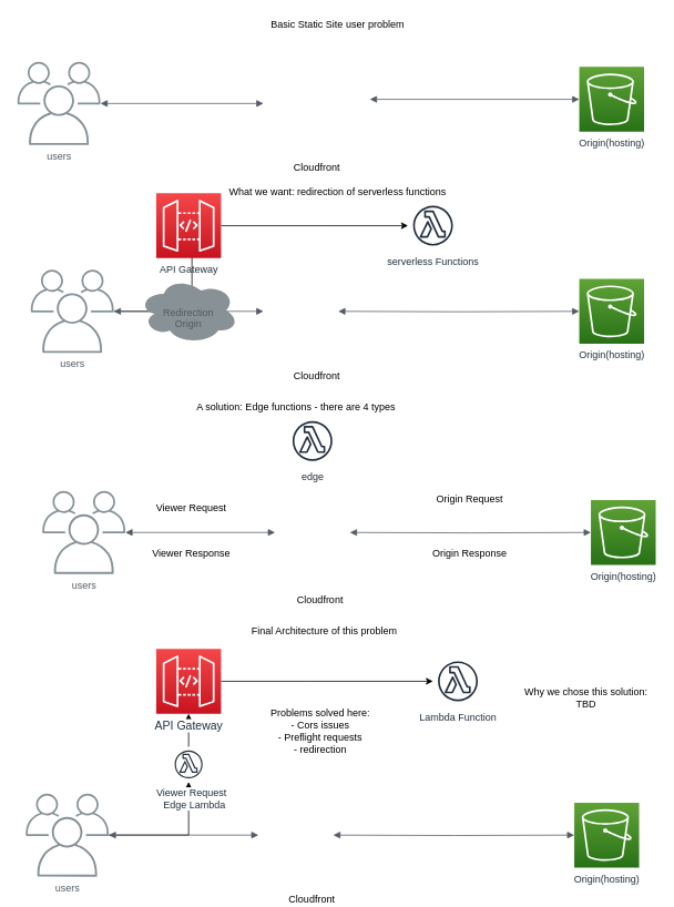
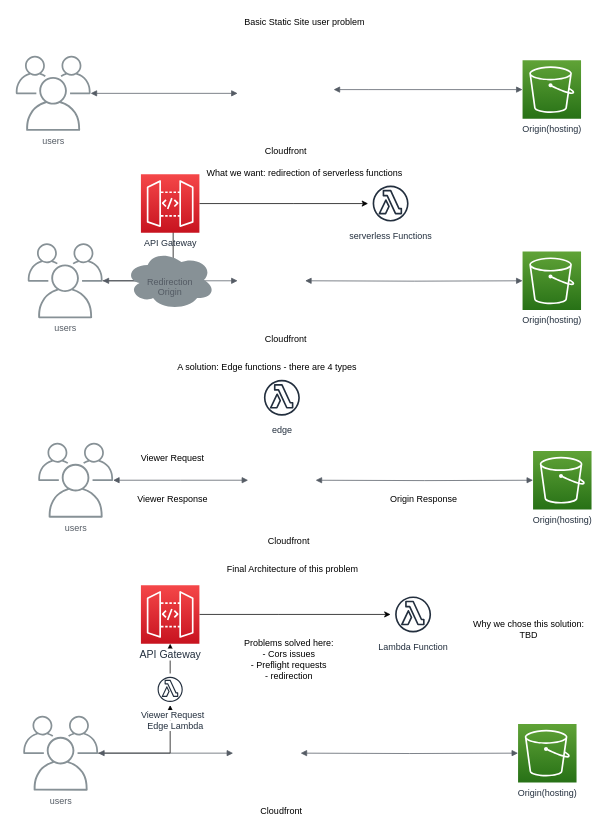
  <mxCell id="0" />
  <mxCell id="1" parent="0" />
  <mxCell id="2" value="users" style="outlineConnect=0;gradientColor=none;fontColor=#545B64;strokeColor=none;fillColor=#879196;dashed=0;verticalLabelPosition=bottom;verticalAlign=top;align=center;html=1;fontSize=12;fontStyle=0;aspect=fixed;shape=mxgraph.aws4.illustration_users;pointerEvents=1" parent="1" vertex="1"><mxGeometry x="20" y="74" width="100" height="100" as="geometry" /></mxCell>
  <mxCell id="3" value="Cloudfront" style="shape=image;html=1;verticalAlign=top;verticalLabelPosition=bottom;labelBackgroundColor=#ffffff;imageAspect=0;aspect=fixed;image=https://cdn2.iconfinder.com/data/icons/amazon-aws-stencils/100/Storage__Content_Delivery_Amazon_CloudFront-128.png" parent="1" vertex="1"><mxGeometry x="316" y="60" width="128" height="128" as="geometry" /></mxCell>
  <mxCell id="4" value="" style="edgeStyle=orthogonalEdgeStyle;html=1;endArrow=block;elbow=vertical;startArrow=block;startFill=1;endFill=1;strokeColor=#545B64;rounded=0;entryX=0;entryY=0.5;entryDx=0;entryDy=0;" parent="1" source="2" target="3" edge="1"><mxGeometry width="100" relative="1" as="geometry"><mxPoint x="130" y="210" as="sourcePoint" /><mxPoint x="230" y="210" as="targetPoint" /><Array as="points" /></mxGeometry></mxCell>
  <mxCell id="5" value="Origin(hosting)" style="points=[[0,0,0],[0.25,0,0],[0.5,0,0],[0.75,0,0],[1,0,0],[0,1,0],[0.25,1,0],[0.5,1,0],[0.75,1,0],[1,1,0],[0,0.25,0],[0,0.5,0],[0,0.75,0],[1,0.25,0],[1,0.5,0],[1,0.75,0]];outlineConnect=0;fontColor=#232F3E;gradientColor=#60A337;gradientDirection=north;fillColor=#277116;strokeColor=#ffffff;dashed=0;verticalLabelPosition=bottom;verticalAlign=top;align=center;html=1;fontSize=12;fontStyle=0;aspect=fixed;shape=mxgraph.aws4.resourceIcon;resIcon=mxgraph.aws4.s3;" parent="1" vertex="1"><mxGeometry x="696" y="80" width="78" height="78" as="geometry" /></mxCell>
  <mxCell id="6" value="" style="edgeStyle=orthogonalEdgeStyle;html=1;endArrow=block;elbow=vertical;startArrow=block;startFill=1;endFill=1;strokeColor=#545B64;rounded=0;" parent="1" source="3" target="5" edge="1"><mxGeometry width="100" relative="1" as="geometry"><mxPoint x="400" y="190" as="sourcePoint" /><mxPoint x="660" y="180" as="targetPoint" /><Array as="points"><mxPoint x="490" y="119" /><mxPoint x="490" y="119" /></Array></mxGeometry></mxCell>
  <mxCell id="7" value="" style="edgeStyle=orthogonalEdgeStyle;rounded=0;orthogonalLoop=1;jettySize=auto;html=1;entryX=0.5;entryY=1;entryDx=0;entryDy=0;entryPerimeter=0;" parent="1" source="8" target="14" edge="1"><mxGeometry relative="1" as="geometry"><mxPoint x="270" y="320" as="targetPoint" /><Array as="points"><mxPoint x="230" y="374" /><mxPoint x="230" y="288" /></Array></mxGeometry></mxCell>
  <mxCell id="8" value="users" style="outlineConnect=0;gradientColor=none;fontColor=#545B64;strokeColor=none;fillColor=#879196;dashed=0;verticalLabelPosition=bottom;verticalAlign=top;align=center;html=1;fontSize=12;fontStyle=0;aspect=fixed;shape=mxgraph.aws4.illustration_users;pointerEvents=1" parent="1" vertex="1"><mxGeometry x="36" y="324" width="100" height="100" as="geometry" /></mxCell>
  <mxCell id="9" value="Cloudfront" style="shape=image;html=1;verticalAlign=top;verticalLabelPosition=bottom;labelBackgroundColor=#ffffff;imageAspect=0;aspect=fixed;image=https://cdn2.iconfinder.com/data/icons/amazon-aws-stencils/100/Storage__Content_Delivery_Amazon_CloudFront-128.png" parent="1" vertex="1"><mxGeometry x="316" y="310" width="128" height="128" as="geometry" /></mxCell>
  <mxCell id="10" value="" style="edgeStyle=orthogonalEdgeStyle;html=1;endArrow=block;elbow=vertical;startArrow=block;startFill=1;endFill=1;strokeColor=#545B64;rounded=0;entryX=0;entryY=0.5;entryDx=0;entryDy=0;" parent="1" source="8" target="9" edge="1"><mxGeometry width="100" relative="1" as="geometry"><mxPoint x="136" y="394" as="sourcePoint" /><mxPoint x="236" y="394" as="targetPoint" /><Array as="points" /></mxGeometry></mxCell>
  <mxCell id="11" value="Origin(hosting)" style="points=[[0,0,0],[0.25,0,0],[0.5,0,0],[0.75,0,0],[1,0,0],[0,1,0],[0.25,1,0],[0.5,1,0],[0.75,1,0],[1,1,0],[0,0.25,0],[0,0.5,0],[0,0.75,0],[1,0.25,0],[1,0.5,0],[1,0.75,0]];outlineConnect=0;fontColor=#232F3E;gradientColor=#60A337;gradientDirection=north;fillColor=#277116;strokeColor=#ffffff;dashed=0;verticalLabelPosition=bottom;verticalAlign=top;align=center;html=1;fontSize=12;fontStyle=0;aspect=fixed;shape=mxgraph.aws4.resourceIcon;resIcon=mxgraph.aws4.s3;" parent="1" vertex="1"><mxGeometry x="696" y="335" width="78" height="78" as="geometry" /></mxCell>
  <mxCell id="12" value="" style="edgeStyle=orthogonalEdgeStyle;html=1;endArrow=block;elbow=vertical;startArrow=block;startFill=1;endFill=1;strokeColor=#545B64;rounded=0;" parent="1" target="11" edge="1"><mxGeometry width="100" relative="1" as="geometry"><mxPoint x="406" y="374" as="sourcePoint" /><mxPoint x="666" y="364" as="targetPoint" /></mxGeometry></mxCell>
  <mxCell id="13" value="" style="edgeStyle=orthogonalEdgeStyle;rounded=0;orthogonalLoop=1;jettySize=auto;html=1;" parent="1" source="14" target="24" edge="1"><mxGeometry relative="1" as="geometry"><Array as="points"><mxPoint x="390" y="271" /><mxPoint x="390" y="271" /></Array></mxGeometry></mxCell>
  <mxCell id="14" value="API Gateway" style="points=[[0,0,0],[0.25,0,0],[0.5,0,0],[0.75,0,0],[1,0,0],[0,1,0],[0.25,1,0],[0.5,1,0],[0.75,1,0],[1,1,0],[0,0.25,0],[0,0.5,0],[0,0.75,0],[1,0.25,0],[1,0.5,0],[1,0.75,0]];outlineConnect=0;fontColor=#232F3E;gradientColor=#F54749;gradientDirection=north;fillColor=#C7131F;strokeColor=#ffffff;dashed=0;verticalLabelPosition=bottom;verticalAlign=top;align=center;html=1;fontSize=12;fontStyle=0;aspect=fixed;shape=mxgraph.aws4.resourceIcon;resIcon=mxgraph.aws4.api_gateway;" parent="1" vertex="1"><mxGeometry x="187" y="232" width="78" height="78" as="geometry" /></mxCell>
  <mxCell id="15" value="users" style="outlineConnect=0;gradientColor=none;fontColor=#545B64;strokeColor=none;fillColor=#879196;dashed=0;verticalLabelPosition=bottom;verticalAlign=top;align=center;html=1;fontSize=12;fontStyle=0;aspect=fixed;shape=mxgraph.aws4.illustration_users;pointerEvents=1" parent="1" vertex="1"><mxGeometry x="50" y="590" width="100" height="100" as="geometry" /></mxCell>
  <mxCell id="16" value="" style="edgeStyle=orthogonalEdgeStyle;html=1;endArrow=block;elbow=vertical;startArrow=block;startFill=1;endFill=1;strokeColor=#545B64;rounded=0;entryX=0;entryY=0.5;entryDx=0;entryDy=0;" parent="1" source="15" edge="1"><mxGeometry width="100" relative="1" as="geometry"><mxPoint x="150" y="660" as="sourcePoint" /><mxPoint x="330" y="640" as="targetPoint" /><Array as="points" /></mxGeometry></mxCell>
  <mxCell id="17" value="Origin(hosting)" style="points=[[0,0,0],[0.25,0,0],[0.5,0,0],[0.75,0,0],[1,0,0],[0,1,0],[0.25,1,0],[0.5,1,0],[0.75,1,0],[1,1,0],[0,0.25,0],[0,0.5,0],[0,0.75,0],[1,0.25,0],[1,0.5,0],[1,0.75,0]];outlineConnect=0;fontColor=#232F3E;gradientColor=#60A337;gradientDirection=north;fillColor=#277116;strokeColor=#ffffff;dashed=0;verticalLabelPosition=bottom;verticalAlign=top;align=center;html=1;fontSize=12;fontStyle=0;aspect=fixed;shape=mxgraph.aws4.resourceIcon;resIcon=mxgraph.aws4.s3;" parent="1" vertex="1"><mxGeometry x="710" y="601" width="78" height="78" as="geometry" /></mxCell>
  <mxCell id="18" value="" style="edgeStyle=orthogonalEdgeStyle;html=1;endArrow=block;elbow=vertical;startArrow=block;startFill=1;endFill=1;strokeColor=#545B64;rounded=0;" parent="1" target="17" edge="1"><mxGeometry width="100" relative="1" as="geometry"><mxPoint x="420" y="640" as="sourcePoint" /><mxPoint x="680" y="630" as="targetPoint" /></mxGeometry></mxCell>
  <mxCell id="19" value="Viewer Request" style="text;html=1;align=center;verticalAlign=middle;resizable=0;points=[];autosize=1;strokeColor=none;" parent="1" vertex="1"><mxGeometry x="179" y="601" width="100" height="20" as="geometry" /></mxCell>
  <mxCell id="20" value="Viewer Response" style="text;html=1;align=center;verticalAlign=middle;resizable=0;points=[];autosize=1;strokeColor=none;" parent="1" vertex="1"><mxGeometry x="174" y="656" width="110" height="20" as="geometry" /></mxCell>
- <mxCell id="21" value="Origin Request" style="text;html=1;align=center;verticalAlign=middle;resizable=0;points=[];autosize=1;strokeColor=none;" parent="1" vertex="1"><mxGeometry x="514" y="590" width="100" height="20" as="geometry" /></mxCell>
  <mxCell id="22" value="Origin Response" style="text;html=1;align=center;verticalAlign=middle;resizable=0;points=[];autosize=1;strokeColor=none;" parent="1" vertex="1"><mxGeometry x="514" y="656" width="100" height="20" as="geometry" /></mxCell>
  <mxCell id="23" value="Cloudfront" style="shape=image;html=1;verticalAlign=top;verticalLabelPosition=bottom;labelBackgroundColor=#ffffff;imageAspect=0;aspect=fixed;image=https://cdn2.iconfinder.com/data/icons/amazon-aws-stencils/100/Storage__Content_Delivery_Amazon_CloudFront-128.png" parent="1" vertex="1"><mxGeometry x="320" y="580" width="128" height="128" as="geometry" /></mxCell>
  <mxCell id="24" value="serverless Functions" style="outlineConnect=0;fontColor=#232F3E;gradientColor=none;strokeColor=#232F3E;fillColor=#ffffff;dashed=0;verticalLabelPosition=bottom;verticalAlign=top;align=center;html=1;fontSize=12;fontStyle=0;aspect=fixed;shape=mxgraph.aws4.resourceIcon;resIcon=mxgraph.aws4.lambda_function;" parent="1" vertex="1"><mxGeometry x="490" y="241" width="60" height="60" as="geometry" /></mxCell>
  <mxCell id="25" value="edge" style="outlineConnect=0;fontColor=#232F3E;gradientColor=none;strokeColor=#232F3E;fillColor=#ffffff;dashed=0;verticalLabelPosition=bottom;verticalAlign=top;align=center;html=1;fontSize=12;fontStyle=0;aspect=fixed;shape=mxgraph.aws4.resourceIcon;resIcon=mxgraph.aws4.lambda_function;" parent="1" vertex="1"><mxGeometry x="345" y="500" width="60" height="60" as="geometry" /></mxCell>
  <mxCell id="26" value="" style="edgeStyle=orthogonalEdgeStyle;rounded=0;orthogonalLoop=1;jettySize=auto;html=1;entryX=0.5;entryY=1;entryDx=0;entryDy=0;entryPerimeter=0;startArrow=none;" parent="1" source="36" target="34" edge="1"><mxGeometry relative="1" as="geometry"><mxPoint x="264" y="950" as="targetPoint" /><Array as="points" /><mxPoint x="420" y="888" as="sourcePoint" /></mxGeometry></mxCell>
  <mxCell id="27" value="" style="edgeStyle=orthogonalEdgeStyle;rounded=0;orthogonalLoop=1;jettySize=auto;html=1;" parent="1" source="28" target="36" edge="1"><mxGeometry relative="1" as="geometry"><mxPoint x="120" y="900" as="targetPoint" /><Array as="points"><mxPoint x="226" y="1004" /></Array></mxGeometry></mxCell>
  <mxCell id="28" value="users" style="outlineConnect=0;gradientColor=none;fontColor=#545B64;strokeColor=none;fillColor=#879196;dashed=0;verticalLabelPosition=bottom;verticalAlign=top;align=center;html=1;fontSize=12;fontStyle=0;aspect=fixed;shape=mxgraph.aws4.illustration_users;pointerEvents=1" parent="1" vertex="1"><mxGeometry x="30" y="954" width="100" height="100" as="geometry" /></mxCell>
  <mxCell id="29" value="Cloudfront" style="shape=image;html=1;verticalAlign=top;verticalLabelPosition=bottom;labelBackgroundColor=#ffffff;imageAspect=0;aspect=fixed;image=https://cdn2.iconfinder.com/data/icons/amazon-aws-stencils/100/Storage__Content_Delivery_Amazon_CloudFront-128.png" parent="1" vertex="1"><mxGeometry x="310" y="940" width="128" height="128" as="geometry" /></mxCell>
  <mxCell id="30" value="" style="edgeStyle=orthogonalEdgeStyle;html=1;endArrow=block;elbow=vertical;startArrow=block;startFill=1;endFill=1;strokeColor=#545B64;rounded=0;entryX=0;entryY=0.5;entryDx=0;entryDy=0;" parent="1" source="28" target="29" edge="1"><mxGeometry width="100" relative="1" as="geometry"><mxPoint x="130" y="1024" as="sourcePoint" /><mxPoint x="230" y="1024" as="targetPoint" /><Array as="points" /></mxGeometry></mxCell>
  <mxCell id="31" value="Origin(hosting)" style="points=[[0,0,0],[0.25,0,0],[0.5,0,0],[0.75,0,0],[1,0,0],[0,1,0],[0.25,1,0],[0.5,1,0],[0.75,1,0],[1,1,0],[0,0.25,0],[0,0.5,0],[0,0.75,0],[1,0.25,0],[1,0.5,0],[1,0.75,0]];outlineConnect=0;fontColor=#232F3E;gradientColor=#60A337;gradientDirection=north;fillColor=#277116;strokeColor=#ffffff;dashed=0;verticalLabelPosition=bottom;verticalAlign=top;align=center;html=1;fontSize=12;fontStyle=0;aspect=fixed;shape=mxgraph.aws4.resourceIcon;resIcon=mxgraph.aws4.s3;" parent="1" vertex="1"><mxGeometry x="690" y="965" width="78" height="78" as="geometry" /></mxCell>
  <mxCell id="32" value="" style="edgeStyle=orthogonalEdgeStyle;html=1;endArrow=block;elbow=vertical;startArrow=block;startFill=1;endFill=1;strokeColor=#545B64;rounded=0;" parent="1" target="31" edge="1"><mxGeometry width="100" relative="1" as="geometry"><mxPoint x="400" y="1004" as="sourcePoint" /><mxPoint x="660" y="994" as="targetPoint" /></mxGeometry></mxCell>
  <mxCell id="33" value="" style="edgeStyle=orthogonalEdgeStyle;rounded=0;orthogonalLoop=1;jettySize=auto;html=1;" parent="1" source="34" target="35" edge="1"><mxGeometry relative="1" as="geometry"><Array as="points"><mxPoint x="370" y="819" /><mxPoint x="370" y="819" /></Array></mxGeometry></mxCell>
  <mxCell id="34" value="&lt;font style=&quot;font-size: 14px ; background-color: rgb(255 , 255 , 255)&quot;&gt;API Gateway&lt;/font&gt;" style="points=[[0,0,0],[0.25,0,0],[0.5,0,0],[0.75,0,0],[1,0,0],[0,1,0],[0.25,1,0],[0.5,1,0],[0.75,1,0],[1,1,0],[0,0.25,0],[0,0.5,0],[0,0.75,0],[1,0.25,0],[1,0.5,0],[1,0.75,0]];outlineConnect=0;fontColor=#232F3E;gradientColor=#F54749;gradientDirection=north;fillColor=#C7131F;strokeColor=#ffffff;dashed=0;verticalLabelPosition=bottom;verticalAlign=top;align=center;html=1;fontSize=12;fontStyle=0;aspect=fixed;shape=mxgraph.aws4.resourceIcon;resIcon=mxgraph.aws4.api_gateway;" parent="1" vertex="1"><mxGeometry x="187" y="780" width="78" height="78" as="geometry" /></mxCell>
  <mxCell id="35" value="Lambda Function" style="outlineConnect=0;fontColor=#232F3E;gradientColor=none;strokeColor=#232F3E;fillColor=#ffffff;dashed=0;verticalLabelPosition=bottom;verticalAlign=top;align=center;html=1;fontSize=12;fontStyle=0;aspect=fixed;shape=mxgraph.aws4.resourceIcon;resIcon=mxgraph.aws4.lambda_function;" parent="1" vertex="1"><mxGeometry x="520" y="789" width="60" height="60" as="geometry" /></mxCell>
  <mxCell id="36" value="&lt;span style=&quot;background-color: rgb(255 , 255 , 255)&quot;&gt;&amp;nbsp; Viewer Request&lt;br&gt;&amp;nbsp; &amp;nbsp; Edge Lambda&lt;/span&gt;" style="outlineConnect=0;fontColor=#232F3E;gradientColor=none;strokeColor=#232F3E;fillColor=#ffffff;dashed=0;verticalLabelPosition=bottom;verticalAlign=top;align=center;html=1;fontSize=12;fontStyle=0;aspect=fixed;shape=mxgraph.aws4.resourceIcon;resIcon=mxgraph.aws4.lambda_function;" parent="1" vertex="1"><mxGeometry x="205" y="898" width="42" height="42" as="geometry" /></mxCell>
  <mxCell id="37" value="Basic Static Site user problem" style="text;html=1;align=center;verticalAlign=middle;resizable=0;points=[];autosize=1;strokeColor=none;" parent="1" vertex="1"><mxGeometry x="310" y="20" width="190" height="20" as="geometry" /></mxCell>
  <mxCell id="38" value="&lt;br&gt;&lt;br&gt;Redirection&lt;br&gt;Origin" style="ellipse;shape=cloud;whiteSpace=wrap;html=1;dashed=0;fontColor=#545B64;fontStyle=0;verticalAlign=top;strokeColor=none;fillColor=#879196;" parent="1" vertex="1"><mxGeometry x="166" y="333" width="120" height="80" as="geometry" /></mxCell>
  <mxCell id="39" value="What we want: redirection of serverless functions" style="text;html=1;align=center;verticalAlign=middle;resizable=0;points=[];autosize=1;strokeColor=none;" parent="1" vertex="1"><mxGeometry x="265" y="221" width="280" height="20" as="geometry" /></mxCell>
  <mxCell id="40" value="A solution: Edge functions - there are 4 types" style="text;html=1;align=center;verticalAlign=middle;resizable=0;points=[];autosize=1;strokeColor=none;" parent="1" vertex="1"><mxGeometry x="230" y="480" width="250" height="20" as="geometry" /></mxCell>
  <mxCell id="41" value="Final Architecture of this problem" style="text;html=1;align=center;verticalAlign=middle;resizable=0;points=[];autosize=1;strokeColor=none;" parent="1" vertex="1"><mxGeometry x="294" y="749" width="190" height="20" as="geometry" /></mxCell>
  <mxCell id="42" value="Problems solved here:&lt;br&gt;- Cors issues&lt;br&gt;- Preflight requests&lt;br&gt;- redirection" style="text;html=1;align=center;verticalAlign=middle;resizable=0;points=[];autosize=1;strokeColor=none;" parent="1" vertex="1"><mxGeometry x="319" y="849" width="130" height="60" as="geometry" /></mxCell>
  <mxCell id="43" value="Why we chose this solution:&lt;br&gt;TBD" style="text;html=1;align=center;verticalAlign=middle;resizable=0;points=[];autosize=1;strokeColor=none;" parent="1" vertex="1"><mxGeometry x="624" y="824" width="160" height="30" as="geometry" /></mxCell>
